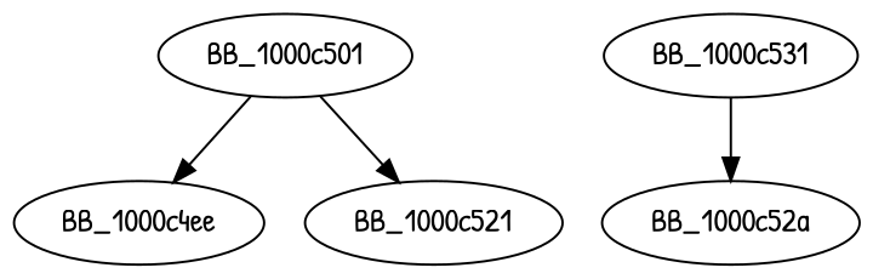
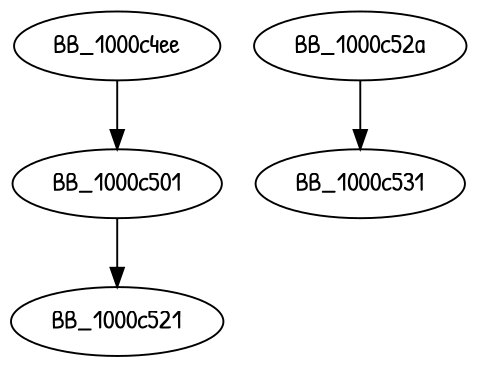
  digraph {
    fontname="Patrick Hand"
    node [fontname="Patrick Hand"]
    edge [fontname="Patrick Hand"]
    BB_1000c4ee
    BB_1000c501
    BB_1000c521
    BB_1000c52a
    BB_1000c531
-   BB_1000c501 -> BB_1000c4ee
+   BB_1000c4ee -> BB_1000c501
    BB_1000c501 -> BB_1000c521
-   BB_1000c531 -> BB_1000c52a
+   BB_1000c52a -> BB_1000c531
  }
